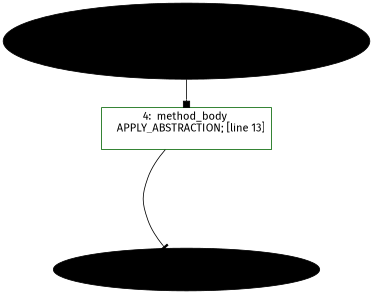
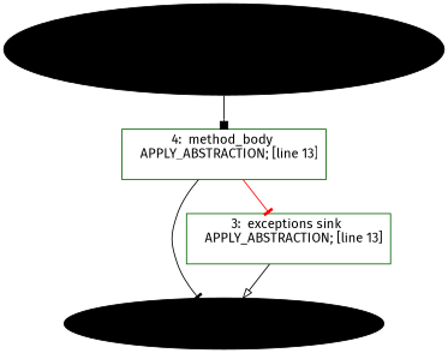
  digraph {
    fontname="Fira Sans"
    node [color=black fontname="Fira Sans"]
    edge [arrowhead=tee fontname="Fira Sans"]
    n1 [label="1: Start void OneTestCase.testCase()\nFormals:  this:junit.tests.framework.OneTestCase*\nLocals:  \n  " style=filled]
    n2 [label="4:  method_body \n   APPLY_ABSTRACTION; [line 13]\n " shape=box color=darkgreen]
    n3 [label="2: Exit void OneTestCase.testCase() \n  " style=filled]
+   n4 [label="3:  exceptions sink \n   APPLY_ABSTRACTION; [line 13]\n " shape=box color=darkgreen]
    n1 -> n2 [arrowhead=box]
    n2 -> n3
+   n2 -> n4 [color=red]
+   n4 -> n3 [arrowhead=onormal]
  }
